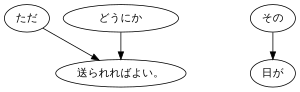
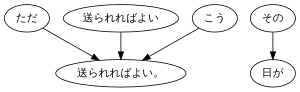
  digraph {
    n1 [label="ただ"]
    n2 [label="送られればよい。"]
    n3 [label="その"]
    n4 [label="日が"]
-   n5 [label="どうにか"]
+   n5 [label="送られればよい"]
+   n6 [label="こう"]
    n1 -> n2
    n3 -> n4
    n5 -> n2
+   n6 -> n2
  }
